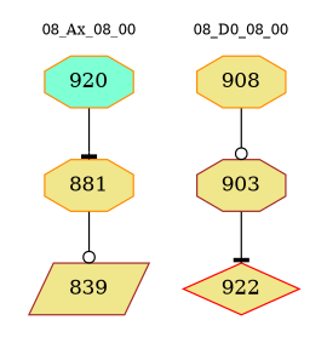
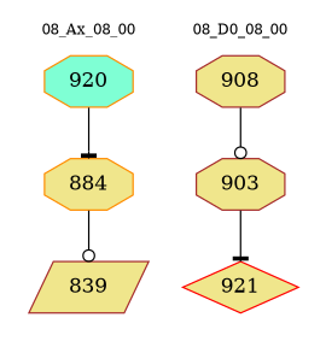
  digraph {
    node [color=brown fillcolor=khaki shape=octagon style=filled]
    edge [arrowhead=tee color=black]
    n1 [color=darkorange fillcolor=aquamarine label=920]
-   n2 [color=darkorange label=881]
+   n2 [color=darkorange label=884]
    n3 [label=839 shape=parallelogram]
-   n4 [color=darkorange label=908]
+   n4 [label=908]
    n5 [label=903]
-   n6 [color=red label=922 shape=diamond]
+   n6 [color=red label=921 shape=diamond]
    subgraph cluster_1 {
      color=white
      fontsize=10
      label="08_Ax_08_00"
      n1
      n2
      n3
    }
    subgraph cluster_2 {
      color=white
      fontsize=10
      label="08_D0_08_00"
      n4
      n5
      n6
    }
    n1 -> n2
    n2 -> n3 [arrowhead=odot]
    n4 -> n5 [arrowhead=odot]
    n5 -> n6
  }
